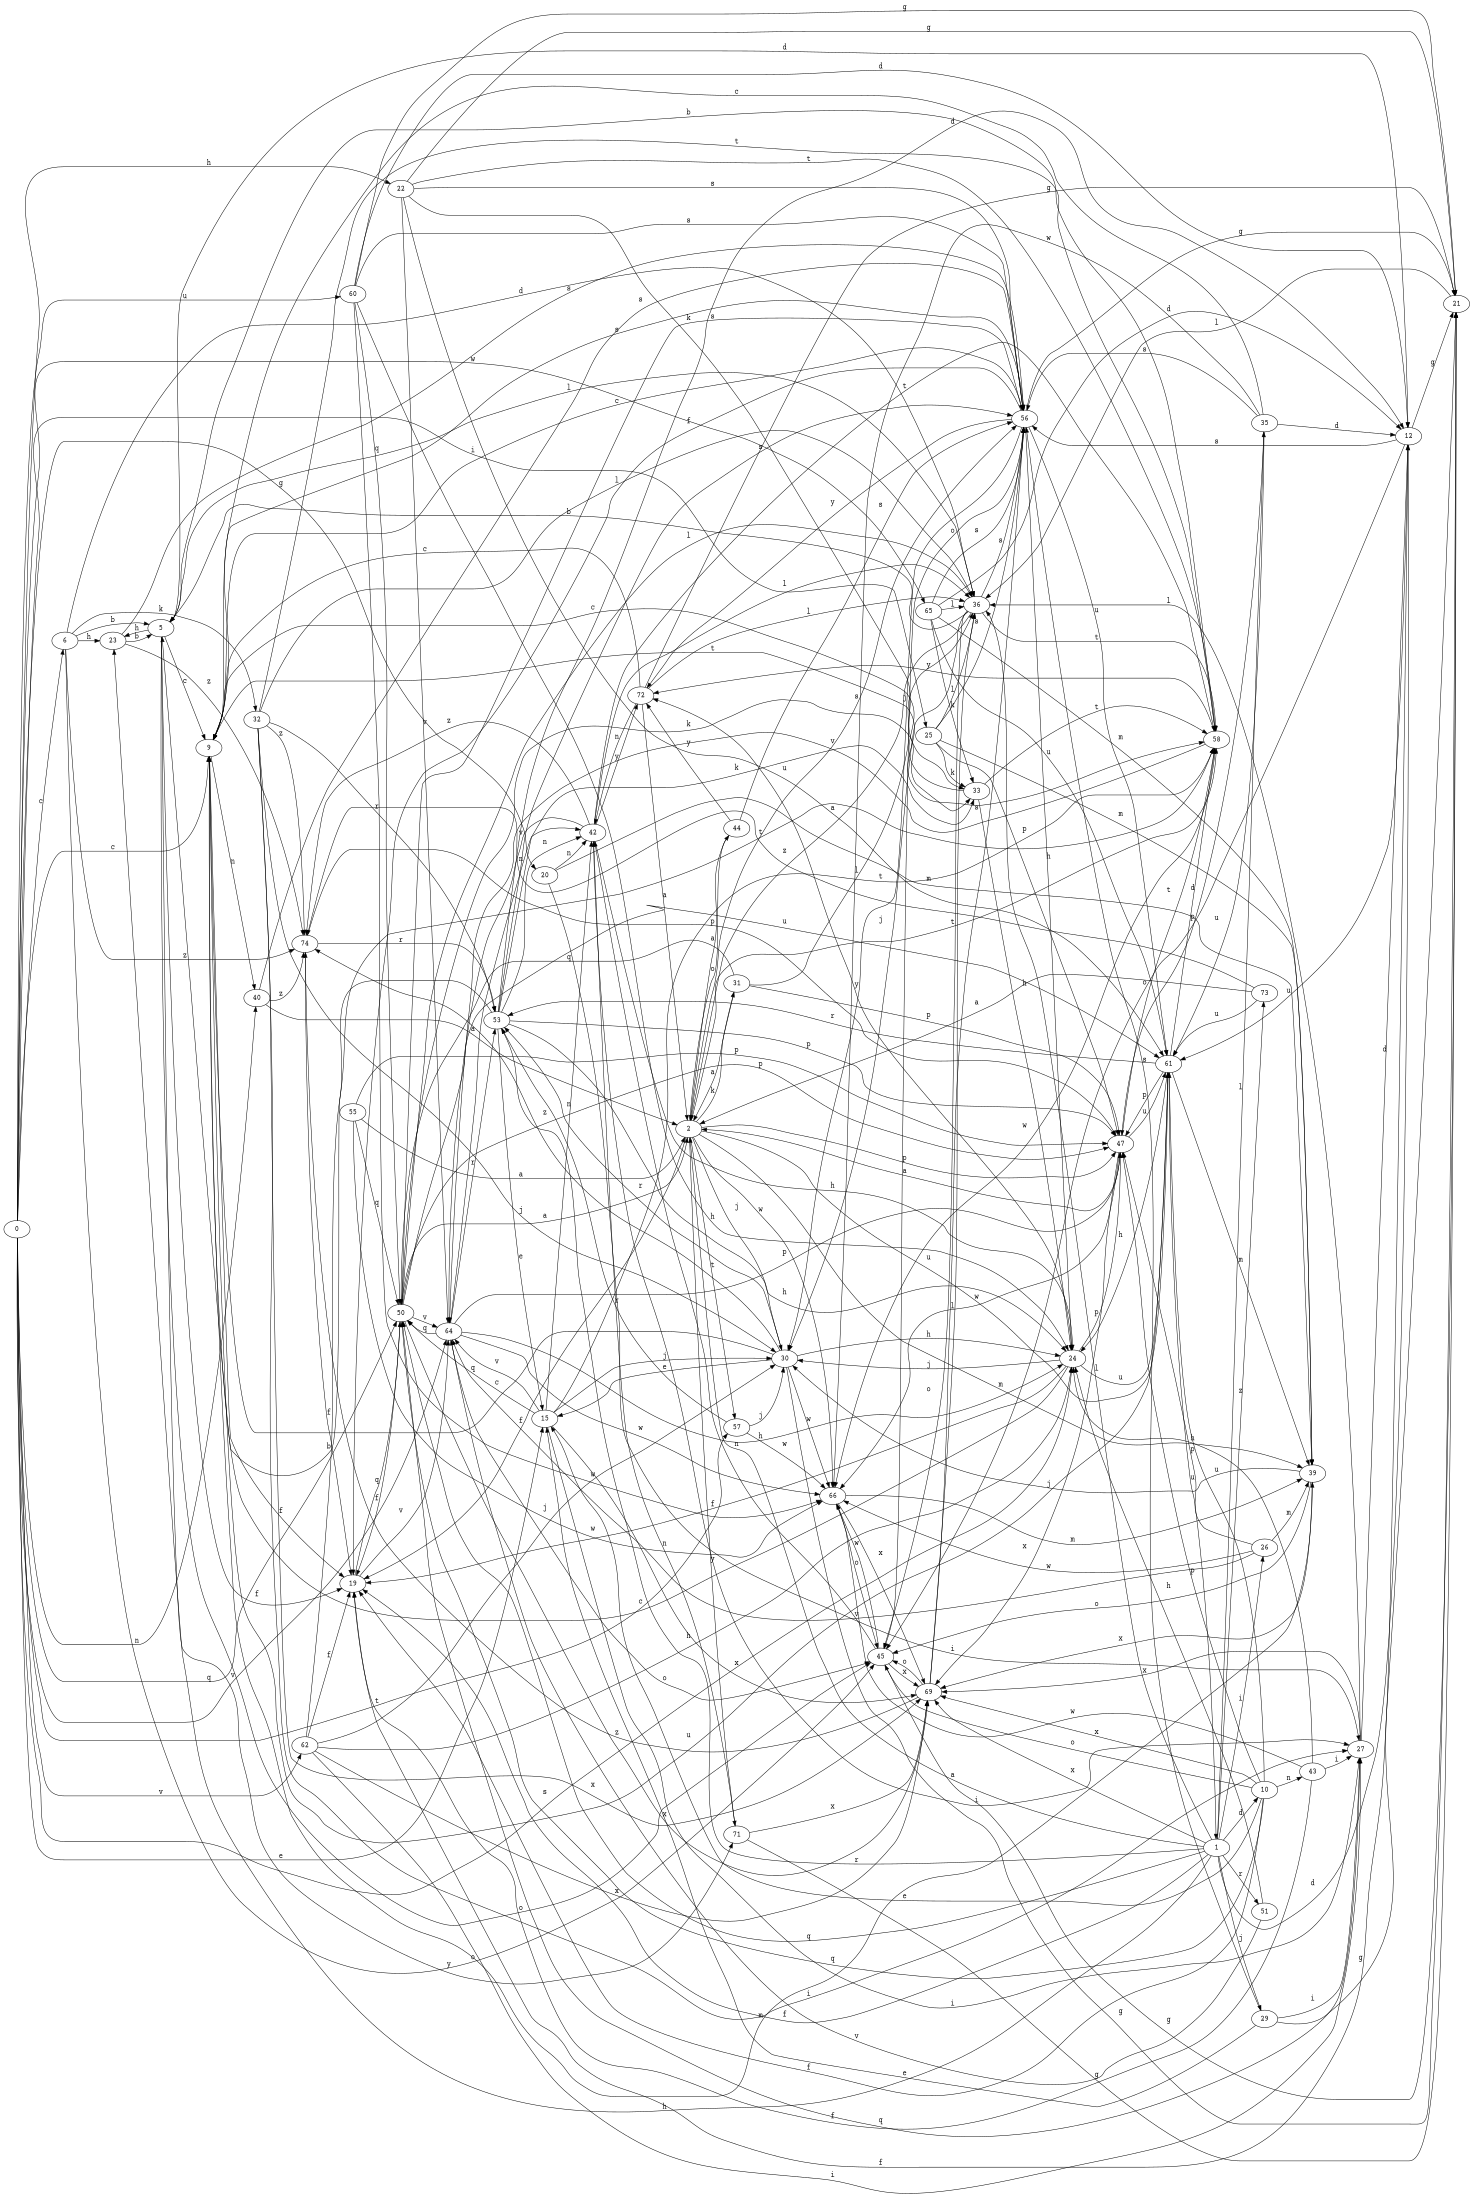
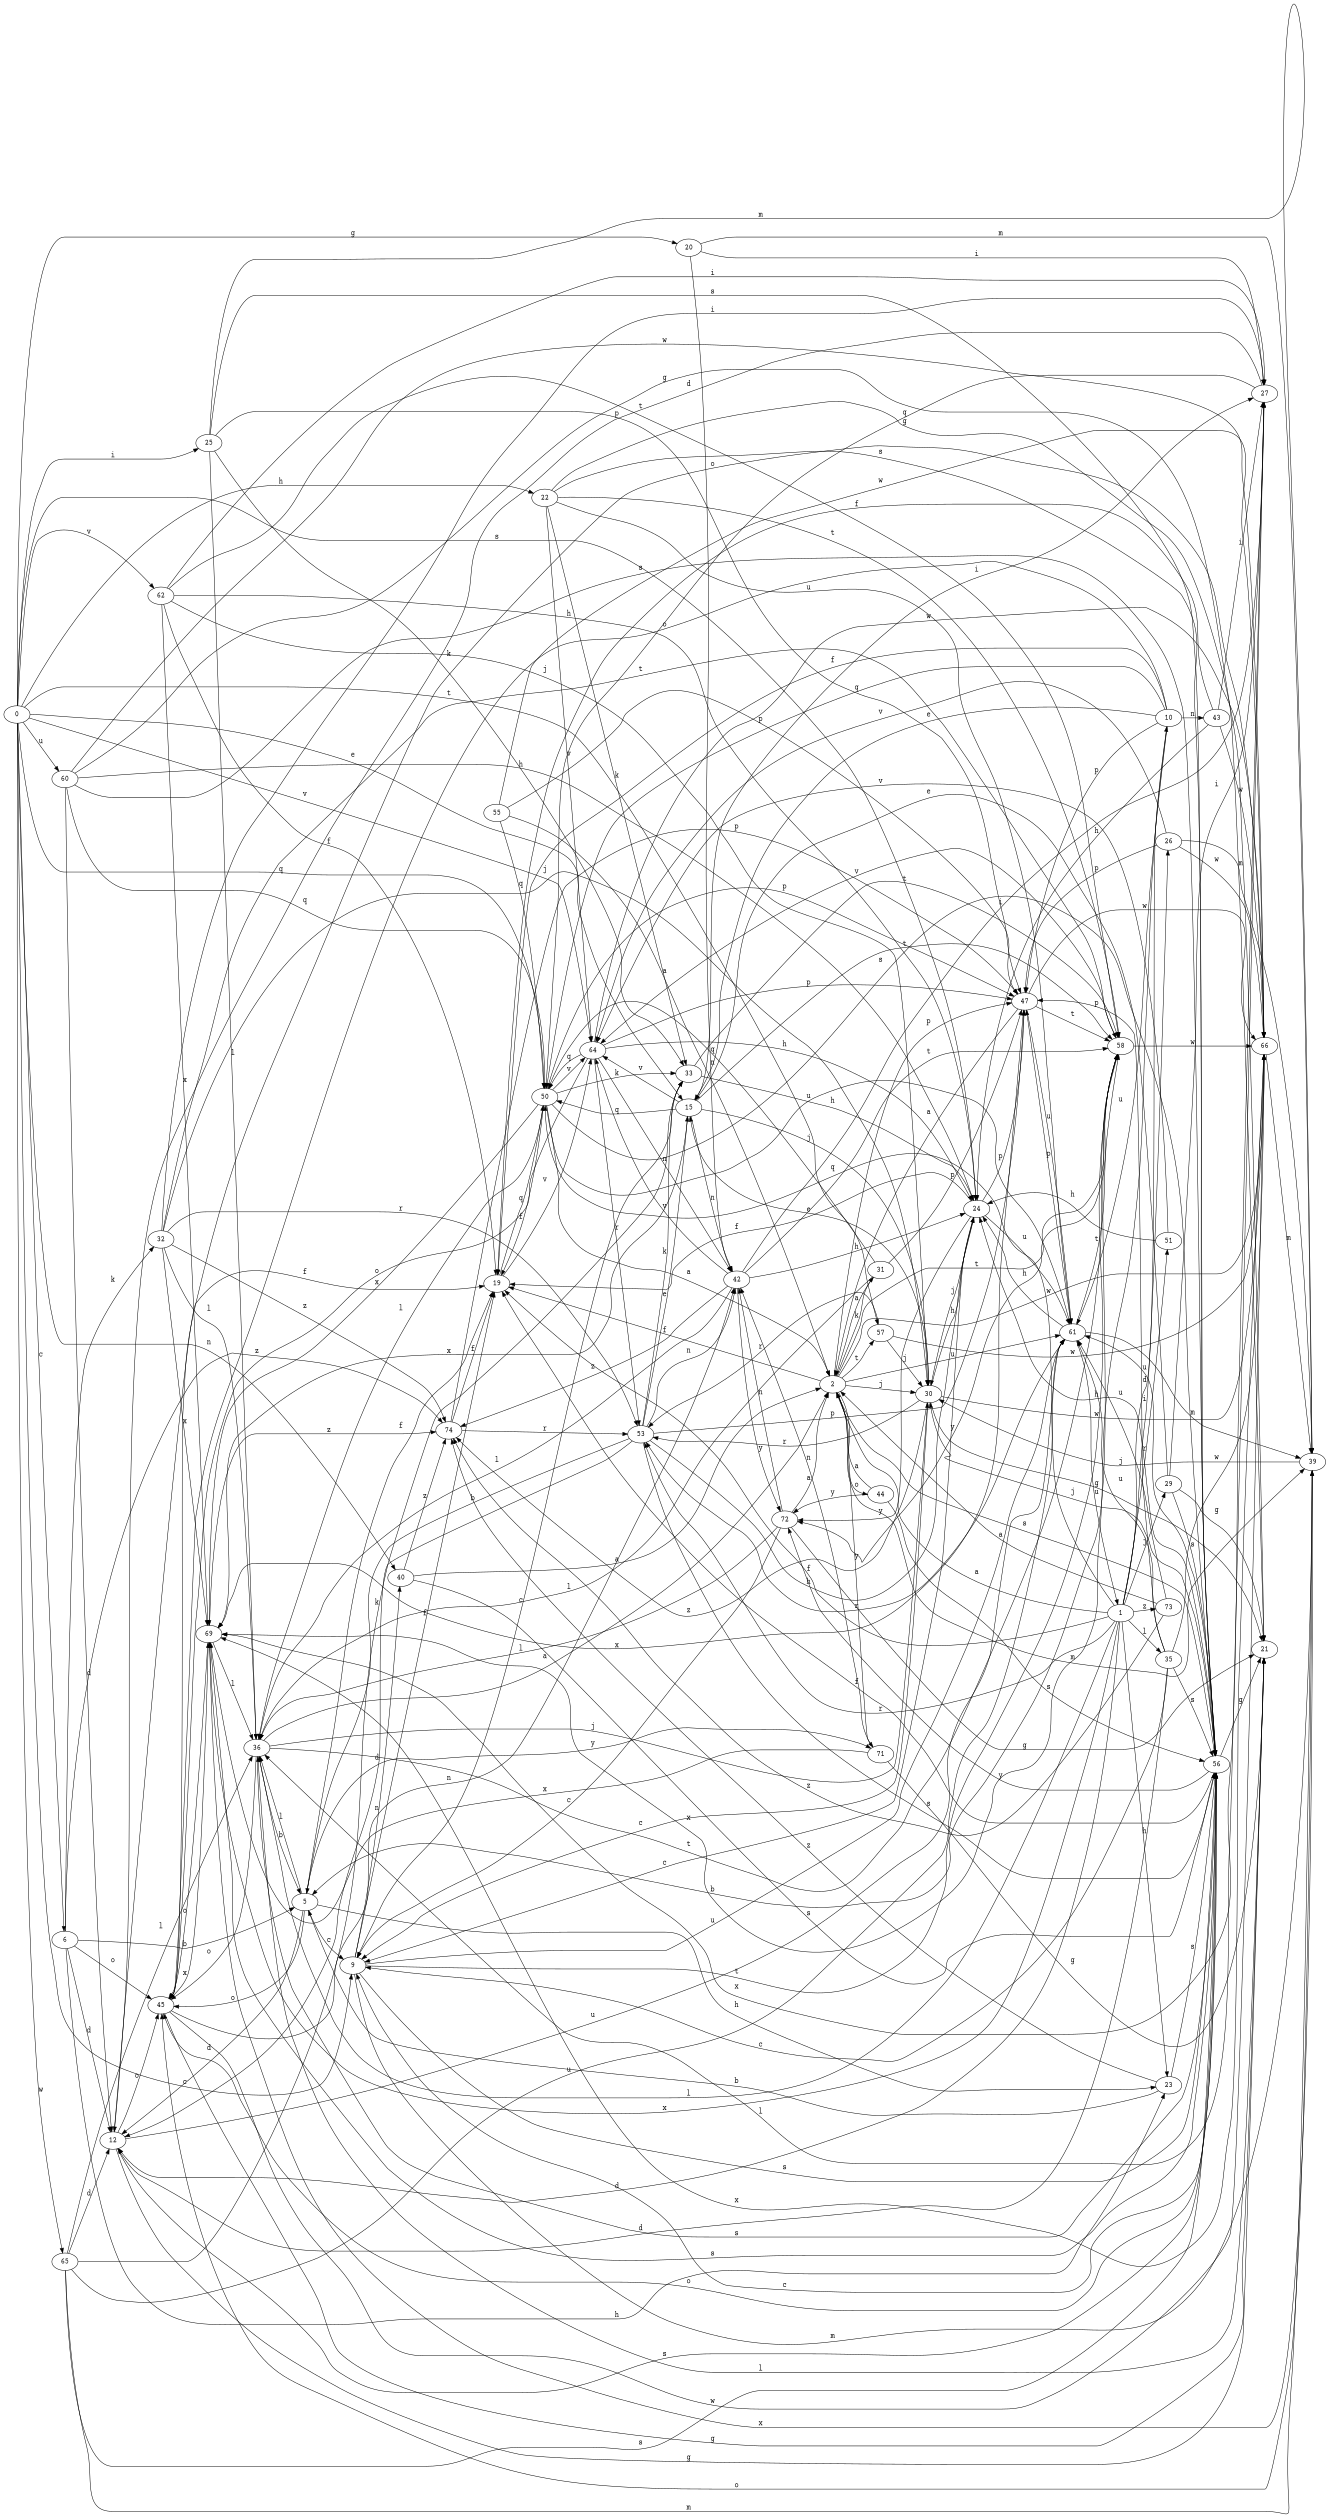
  strict digraph {
    fontname="Courier Prime"
    rankdir=LR
    node [fontname="Courier Prime"]
    edge [fontname="Courier Prime"]
    0
    6
    9
    15
    20
    22
    25
    40
    50
    57
    60
    62
    64
    65
    24
    12
    23
    5
    45
    32
    74
    19
    61
    39
    56
    58
    69
    30
    27
    42
    21
    33
    36
    47
    2
    55
    66
    53
    1
    10
    26
    29
    35
    51
    73
    31
    44
    71
    n49 [label=43]
    72
    0 -> 6 [label=c]
    0 -> 9 [label=c]
    0 -> 15 [label=e]
    0 -> 20 [label=g]
    0 -> 22 [label=h]
    0 -> 25 [label=i]
    0 -> 40 [label=n]
    0 -> 50 [label=q]
    0 -> 57 [label=t]
    0 -> 60 [label=u]
    0 -> 62 [label=v]
    0 -> 64 [label=v]
    0 -> 65 [label=w]
    0 -> 24 [label=s]
-   6 -> 36 [label=d]
+   6 -> 12 [label=d]
    6 -> 23 [label=h]
    6 -> 5 [label=b]
    6 -> 45 [label=o]
    6 -> 32 [label=k]
    6 -> 74 [label=z]
    9 -> 40 [label=n]
    9 -> 19 [label=f]
    9 -> 61 [label=u]
    9 -> 39 [label=m]
    9 -> 56 [label=s]
    9 -> 58 [label=t]
    15 -> 50 [label=q]
    15 -> 64 [label=v]
    15 -> 58 [label=t]
    15 -> 69 [label=x]
    15 -> 30 [label=j]
    15 -> 27 [label=i]
    15 -> 42 [label=n]
    20 -> 39 [label=m]
    20 -> 27 [label=i]
    20 -> 42 [label=n]
    22 -> 64 [label=v]
    22 -> 61 [label=u]
    22 -> 56 [label=s]
    22 -> 58 [label=t]
    22 -> 21 [label=g]
    22 -> 33 [label=k]
    25 -> 39 [label=m]
    25 -> 56 [label=s]
    25 -> 33 [label=k]
    25 -> 36 [label=l]
    25 -> 47 [label=p]
    40 -> 74 [label=z]
    40 -> 56 [label=s]
    40 -> 2 [label=a]
    50 -> 64 [label=v]
    50 -> 19 [label=f]
    50 -> 61 [label=u]
    50 -> 56 [label=s]
    50 -> 69 [label=x]
    50 -> 33 [label=k]
    50 -> 36 [label=l]
    50 -> 47 [label=p]
    50 -> 2 [label=a]
    57 -> 30 [label=j]
    57 -> 66 [label=w]
    57 -> 53 [label=r]
    60 -> 50 [label=q]
    60 -> 24 [label=h]
    60 -> 12 [label=d]
    60 -> 56 [label=s]
    60 -> 21 [label=g]
    60 -> 66 [label=w]
    62 -> 24 [label=h]
    62 -> 19 [label=f]
    62 -> 58 [label=t]
    62 -> 69 [label=x]
    62 -> 30 [label=j]
    62 -> 27 [label=i]
    64 -> 50 [label=q]
    64 -> 24 [label=h]
    64 -> 45 [label=o]
    64 -> 42 [label=n]
    64 -> 47 [label=p]
    64 -> 66 [label=w]
    64 -> 53 [label=r]
    65 -> 12 [label=d]
    65 -> 61 [label=u]
    65 -> 39 [label=m]
    65 -> 56 [label=s]
    65 -> 33 [label=k]
    65 -> 36 [label=l]
    24 -> 9 [label=c]
    24 -> 19 [label=f]
    24 -> 61 [label=u]
    24 -> 30 [label=j]
    24 -> 47 [label=p]
    24 -> 72 [label=y]
    12 -> 45 [label=o]
    12 -> 19 [label=f]
    12 -> 61 [label=u]
    12 -> 56 [label=s]
    12 -> 21 [label=g]
    23 -> 5 [label=b]
    23 -> 74 [label=z]
    23 -> 56 [label=s]
    5 -> 9 [label=c]
    5 -> 12 [label=d]
    5 -> 23 [label=h]
    5 -> 45 [label=o]
    5 -> 19 [label=f]
    5 -> 36 [label=l]
    5 -> 71 [label=y]
    45 -> 69 [label=x]
    45 -> 42 [label=n]
    45 -> 21 [label=g]
    45 -> 66 [label=w]
    32 -> 74 [label=z]
    32 -> 58 [label=t]
    32 -> 69 [label=x]
    32 -> 30 [label=j]
    32 -> 27 [label=i]
    32 -> 36 [label=l]
    32 -> 53 [label=r]
    74 -> 19 [label=f]
    74 -> 47 [label=p]
    74 -> 53 [label=r]
    19 -> 50 [label=q]
    19 -> 64 [label=v]
    61 -> 24 [label=h]
    61 -> 39 [label=m]
-   61 -> 58 [label=d]
+   61 -> 58 [label=t]
    61 -> 47 [label=p]
    61 -> 53 [label=r]
    61 -> 1 [label=u]
    39 -> 45 [label=o]
    39 -> 69 [label=x]
    39 -> 30 [label=j]
    56 -> 9 [label=c]
    56 -> 24 [label=h]
    56 -> 45 [label=o]
    56 -> 19 [label=f]
    56 -> 61 [label=u]
    56 -> 30 [label=j]
    56 -> 21 [label=g]
    56 -> 72 [label=y]
    58 -> 64 [label=v]
    58 -> 5 [label=b]
    58 -> 66 [label=w]
    58 -> 72 [label=y]
    69 -> 45 [label=o]
    69 -> 74 [label=z]
    69 -> 56 [label=s]
    69 -> 36 [label=l]
    30 -> 9 [label=c]
    30 -> 15 [label=e]
    30 -> 24 [label=h]
    30 -> 74 [label=z]
    30 -> 21 [label=g]
    30 -> 66 [label=w]
    30 -> 53 [label=r]
    27 -> 50 [label=q]
    27 -> 12 [label=d]
    27 -> 69 [label=x]
    27 -> 36 [label=l]
    42 -> 64 [label=v]
    42 -> 24 [label=h]
    42 -> 74 [label=z]
    42 -> 58 [label=t]
    42 -> 27 [label=i]
    42 -> 36 [label=l]
    42 -> 72 [label=y]
    21 -> 36 [label=l]
    33 -> 9 [label=c]
    33 -> 24 [label=h]
    33 -> 58 [label=t]
    36 -> 5 [label=b]
    36 -> 45 [label=o]
    36 -> 56 [label=s]
    36 -> 58 [label=t]
    36 -> 30 [label=j]
    36 -> 2 [label=a]
    47 -> 61 [label=u]
    47 -> 58 [label=t]
    47 -> 69 [label=x]
    47 -> 2 [label=a]
    47 -> 66 [label=w]
    2 -> 57 [label=t]
    2 -> 19 [label=f]
    2 -> 61 [label=u]
    2 -> 39 [label=m]
    2 -> 56 [label=s]
    2 -> 58 [label=t]
    2 -> 30 [label=j]
    2 -> 47 [label=p]
    2 -> 66 [label=w]
    2 -> 31 [label=k]
    2 -> 44 [label=o]
    2 -> 71 [label=y]
    55 -> 50 [label=q]
    55 -> 47 [label=p]
    55 -> 2 [label=a]
    55 -> 66 [label=w]
    66 -> 45 [label=o]
    66 -> 39 [label=m]
    66 -> 69 [label=x]
    53 -> 15 [label=e]
    53 -> 24 [label=h]
    53 -> 12 [label=d]
    53 -> 5 [label=b]
    53 -> 56 [label=s]
    53 -> 42 [label=n]
    53 -> 33 [label=k]
    53 -> 47 [label=p]
    1 -> 50 [label=q]
    1 -> 12 [label=d]
    1 -> 23 [label=h]
    1 -> 19 [label=f]
    1 -> 69 [label=x]
    1 -> 36 [label=l]
    1 -> 2 [label=a]
    1 -> 53 [label=r]
    1 -> 10 [label=d]
    1 -> 26 [label=i]
    1 -> 29 [label=j]
    1 -> 35 [label=l]
    1 -> 51 [label=r]
    1 -> 73 [label=z]
    10 -> 15 [label=e]
    10 -> 50 [label=q]
    10 -> 45 [label=o]
    10 -> 19 [label=f]
    10 -> 61 [label=u]
    10 -> 69 [label=x]
    10 -> 47 [label=p]
    10 -> n49 [label=n]
    26 -> 64 [label=v]
    26 -> 39 [label=m]
    26 -> 47 [label=p]
    26 -> 66 [label=w]
    29 -> 15 [label=e]
    29 -> 56 [label=s]
    29 -> 27 [label=i]
    29 -> 21 [label=g]
    35 -> 9 [label=c]
    35 -> 12 [label=d]
    35 -> 61 [label=u]
    35 -> 56 [label=s]
    35 -> 47 [label=p]
    35 -> 66 [label=w]
    51 -> 64 [label=v]
    51 -> 24 [label=h]
    73 -> 74 [label=z]
    73 -> 61 [label=u]
    73 -> 2 [label=a]
    31 -> 50 [label=q]
    31 -> 36 [label=l]
    31 -> 47 [label=p]
    31 -> 2 [label=a]
    44 -> 56 [label=s]
    44 -> 2 [label=a]
    44 -> 72 [label=y]
    71 -> 69 [label=x]
    71 -> 42 [label=n]
    71 -> 21 [label=g]
    n49 -> 24 [label=h]
    n49 -> 19 [label=f]
    n49 -> 27 [label=i]
    n49 -> 66 [label=w]
    72 -> 9 [label=c]
    72 -> 42 [label=n]
    72 -> 21 [label=g]
    72 -> 36 [label=l]
    72 -> 2 [label=a]
  }
